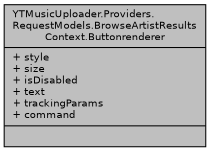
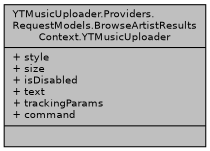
  digraph {
-   n1 [color=black fillcolor=grey75 fontcolor=black fontname=Helvetica fontsize=10 height=0.2 label="{YTMusicUploader.Providers.\lRequestModels.BrowseArtistResults\lContext.Buttonrenderer\n|+ style\l+ size\l+ isDisabled\l+ text\l+ trackingParams\l+ command\l|}" shape=record style=filled width=0.4]
+   n1 [color=black fillcolor=grey75 fontcolor=black fontname=Helvetica fontsize=10 height=0.2 label="{YTMusicUploader.Providers.\lRequestModels.BrowseArtistResults\lContext.YTMusicUploader\n|+ style\l+ size\l+ isDisabled\l+ text\l+ trackingParams\l+ command\l|}" shape=record style=filled width=0.4]
  }
